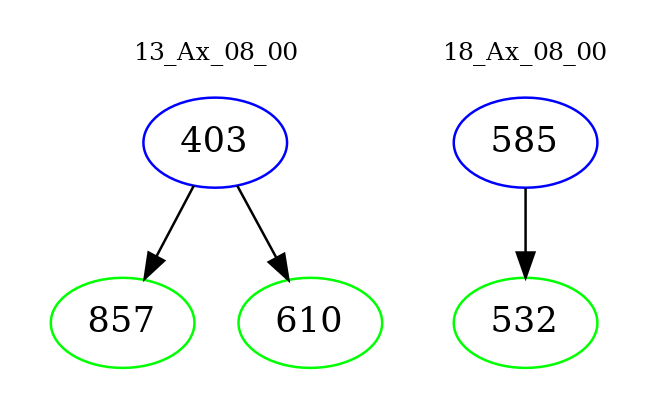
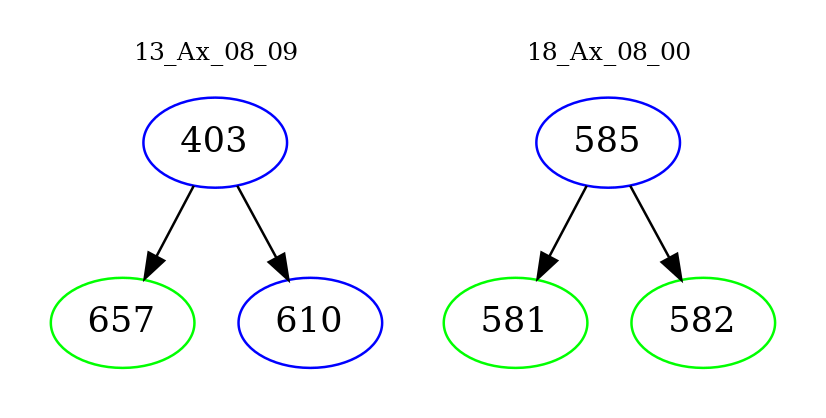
  digraph {
    node [color=green]
    edge [color=black]
    n1 [color=blue label=403]
-   n2 [label=857]
-   n3 [label=610]
+   n2 [label=657]
+   n3 [color=blue label=610]
    n4 [color=blue label=585]
-   n6 [label=532]
+   n5 [label=581]
+   n6 [label=582]
    subgraph cluster_1 {
      color=white
      fontsize=10
-     label="13_Ax_08_00"
+     label="13_Ax_08_09"
      n1
      n2
      n3
    }
    subgraph cluster_2 {
      color=white
      fontsize=10
      label="18_Ax_08_00"
      n4
+     n5
      n6
    }
    n1 -> n2
    n1 -> n3
+   n4 -> n5
    n4 -> n6
  }
